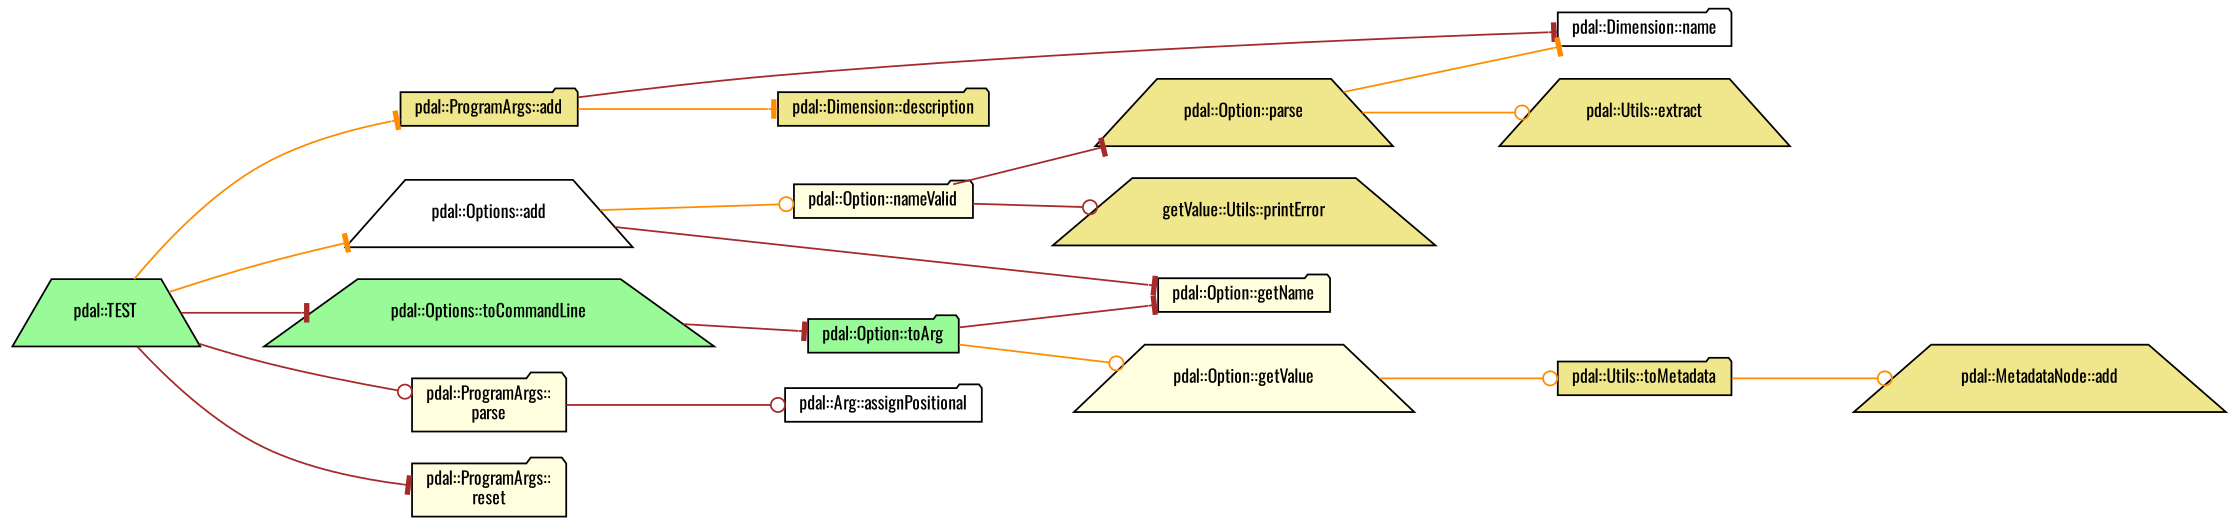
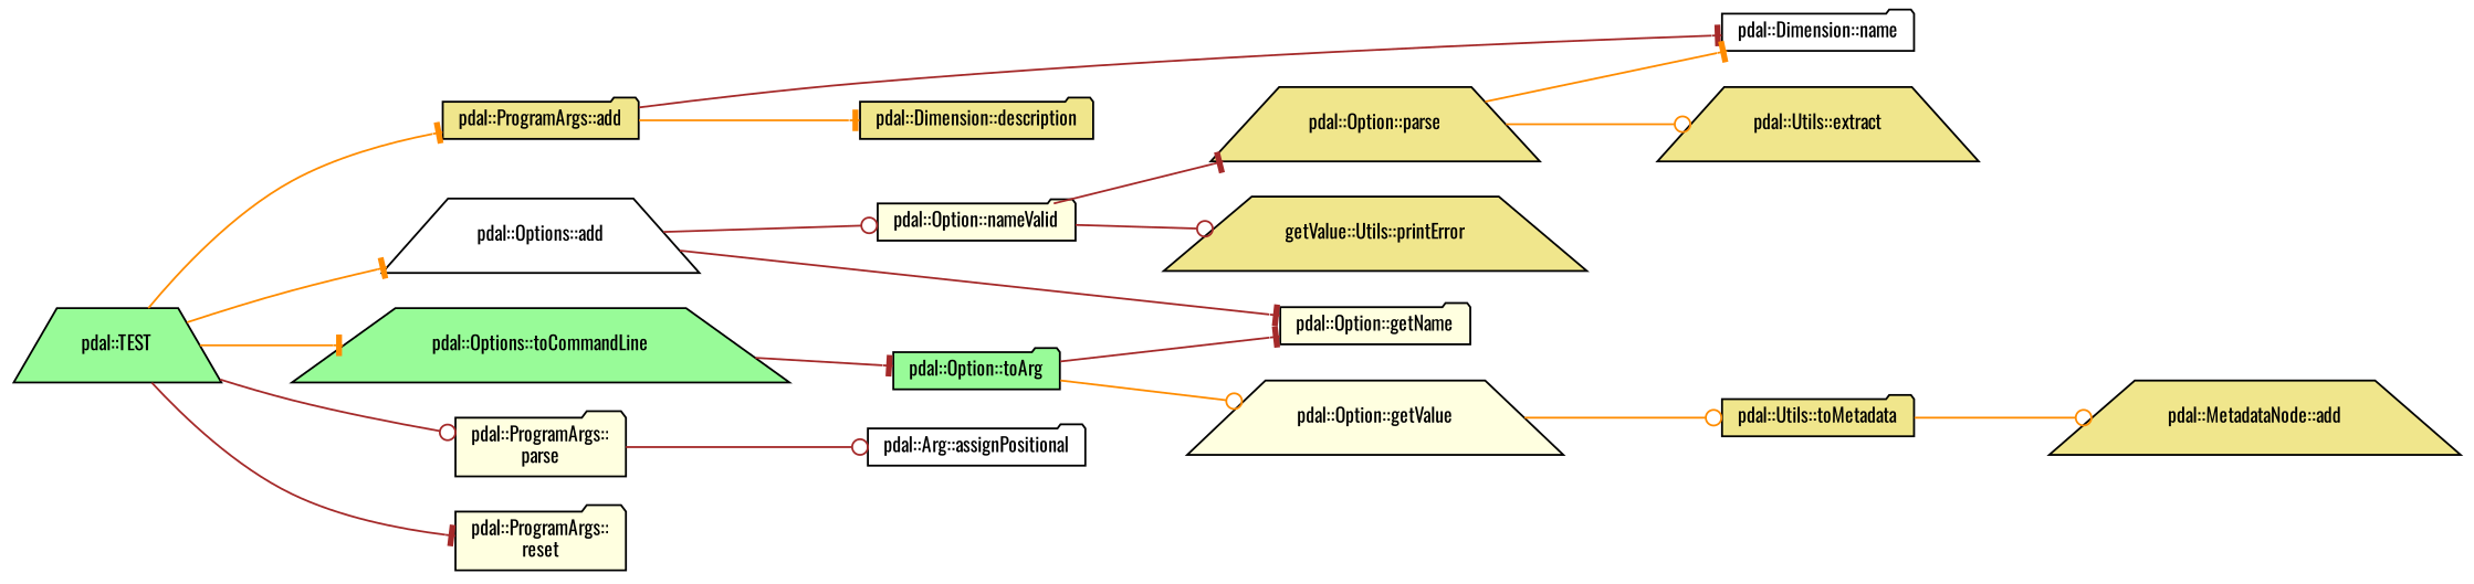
  digraph {
    fontname=Oswald
    rankdir=LR
    node [color=black fillcolor=khaki fontname=Oswald fontsize=10 shape=folder style=filled]
    edge [arrowhead=tee color=brown fontname=Oswald fontsize=10 labelfontname=Helvetica labelfontsize=10 style=solid]
    n1 [fillcolor=palegreen fontcolor=black height=0.2 label="pdal::TEST" shape=trapezium width=0.4]
    n2 [fillcolor=white height=0.2 label="pdal::Options::add" shape=trapezium width=0.4]
    n3 [height=0.2 label="pdal::ProgramArgs::add" width=0.4]
    n4 [fillcolor=lightyellow height=0.2 label="pdal::ProgramArgs::\lparse" width=0.4]
    n5 [fillcolor=lightyellow height=0.2 label="pdal::ProgramArgs::\lreset" width=0.4]
    n6 [fillcolor=palegreen height=0.2 label="pdal::Options::toCommandLine" shape=trapezium width=0.4]
    n7 [fillcolor=lightyellow height=0.2 label="pdal::Option::nameValid" width=0.4]
    n8 [fillcolor=lightyellow height=0.2 label="pdal::Option::getName" width=0.4]
    n9 [fillcolor=white height=0.2 label="pdal::Dimension::name" width=0.4]
    n10 [height=0.2 label="pdal::Dimension::description" width=0.4]
    n11 [fillcolor=white height=0.2 label="pdal::Arg::assignPositional" width=0.4]
    n12 [fillcolor=palegreen height=0.2 label="pdal::Option::toArg" width=0.4]
    n13 [height=0.2 label="pdal::Option::parse" shape=trapezium width=0.4]
    n14 [height=0.2 label="getValue::Utils::printError" shape=trapezium width=0.4]
    n15 [height=0.2 label="pdal::Utils::extract" shape=trapezium width=0.4]
    n16 [fillcolor=lightyellow height=0.2 label="pdal::Option::getValue" shape=trapezium width=0.4]
    n17 [height=0.2 label="pdal::Utils::toMetadata" width=0.4]
    n18 [height=0.2 label="pdal::MetadataNode::add" shape=trapezium width=0.4]
    n1 -> n2 [color=darkorange]
    n1 -> n3 [color=darkorange]
    n1 -> n4 [arrowhead=odot]
    n1 -> n5
-   n1 -> n6
-   n2 -> n7 [arrowhead=odot color=darkorange]
+   n1 -> n6 [color=darkorange]
+   n2 -> n7 [arrowhead=odot]
    n2 -> n8
    n3 -> n9
    n3 -> n10 [color=darkorange]
    n4 -> n11 [arrowhead=odot]
    n6 -> n12
    n7 -> n13
    n7 -> n14 [arrowhead=odot]
    n12 -> n8
    n12 -> n16 [arrowhead=odot color=darkorange]
    n13 -> n9 [color=darkorange]
    n13 -> n15 [arrowhead=odot color=darkorange]
    n16 -> n17 [arrowhead=odot color=darkorange]
    n17 -> n18 [arrowhead=odot color=darkorange]
  }
